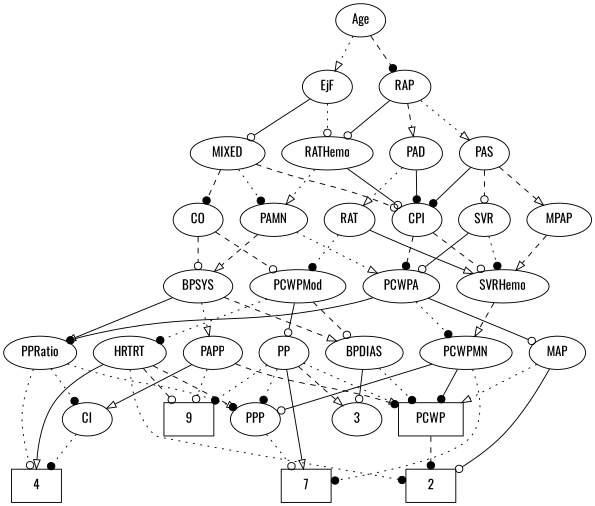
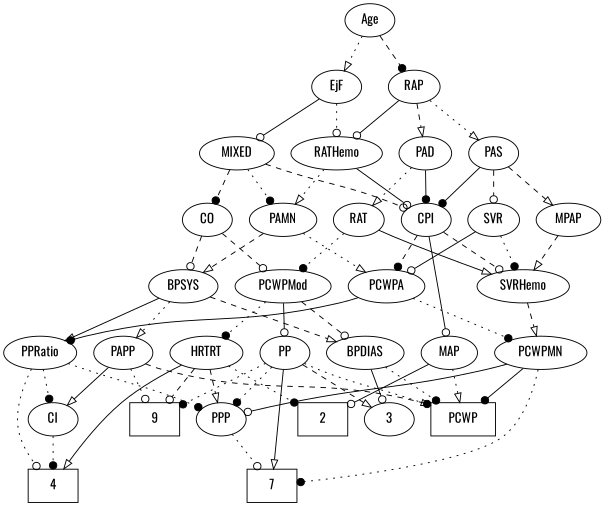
  strict digraph {
    fontname=Oswald
    node [fontname=Oswald]
    edge [arrowhead=dot fontname=Oswald style=dotted]
    n1 [height=0.5 label=9 shape=box width=0.75]
    2 [height=0.5 shape=box width=0.75]
    3 [height=0.5 shape=ellipse width=0.75]
    4 [height=0.5 shape=box width=0.75]
    n5 [height=0.5 label=7 shape=box width=0.75]
    Age [height=0.5 width=0.75]
    EjF [height=0.5 width=0.75]
    RAP [height=0.5 width=0.77632]
    MIXED [height=0.5 width=1.1193]
    RATHemo [height=0.5 width=1.3721]
    PAD [height=0.5 width=0.79437]
    PAS [height=0.5 width=0.75]
    CO [height=0.5 width=0.75]
    PAMN [height=0.5 width=1.011]
    CPI [height=0.5 width=0.75]
    RAT [height=0.5 width=0.75827]
    MPAP [height=0.5 width=0.97491]
    SVR [height=0.5 width=0.77632]
    BPSYS [height=0.5 width=1.0471]
    PCWPMod [height=0.5 width=1.4443]
    PCWPA [height=0.5 width=1.1555]
    SVRHemo [height=0.5 width=1.3902]
    BPDIAS [height=0.5 width=1.1735]
    PPRatio [height=0.5 width=1.1013]
    PAPP [height=0.5 width=0.88464]
    PP [height=0.5 width=0.75]
    HRTRT [height=0.5 width=1.1013]
    PCWPMN [height=0.5 width=1.3902]
    MAP [height=0.5 width=0.84854]
    PCWP [height=0.5 shape=box width=0.97491]
    PPP [height=0.5 width=0.75]
    CI [height=0.5 width=0.75]
    Age -> EjF [arrowhead=onormal]
    Age -> RAP [style=dashed]
    EjF -> MIXED [arrowhead=odot style=solid]
    EjF -> RATHemo [arrowhead=odot]
    RAP -> RATHemo [arrowhead=odot style=solid]
    RAP -> PAD [arrowhead=onormal style=dashed]
    RAP -> PAS [arrowhead=onormal]
    MIXED -> CO [style=dashed]
    MIXED -> PAMN
    MIXED -> CPI [arrowhead=odot style=dashed]
    RATHemo -> PAMN [arrowhead=onormal]
    RATHemo -> CPI [arrowhead=odot style=solid]
    PAD -> CPI [style=solid]
    PAD -> RAT [arrowhead=onormal]
    PAS -> CPI [style=solid]
    PAS -> MPAP [arrowhead=onormal style=dashed]
    PAS -> SVR [arrowhead=odot style=dashed]
    CO -> BPSYS [arrowhead=odot style=dashed]
    CO -> PCWPMod [arrowhead=odot style=dashed]
    PAMN -> BPSYS [arrowhead=onormal style=dashed]
    PAMN -> PCWPA [arrowhead=onormal]
    CPI -> PCWPA [style=dashed]
    CPI -> SVRHemo [arrowhead=odot style=dashed]
    RAT -> PCWPMod
    RAT -> SVRHemo [arrowhead=onormal style=solid]
    MPAP -> SVRHemo [arrowhead=onormal style=dashed]
    SVR -> PCWPA [arrowhead=odot style=solid]
    SVR -> SVRHemo
    BPSYS -> BPDIAS [arrowhead=onormal style=dashed]
    BPSYS -> PPRatio [arrowhead=onormal style=solid]
    BPSYS -> PAPP [arrowhead=onormal]
    PCWPMod -> BPDIAS [arrowhead=odot style=dashed]
    PCWPMod -> PP [arrowhead=odot style=solid]
    PCWPMod -> HRTRT
    PCWPA -> PPRatio [style=solid]
    PCWPA -> PCWPMN
-   PCWPA -> MAP [arrowhead=odot style=solid]
+   CPI -> MAP [arrowhead=odot style=solid]
    SVRHemo -> PCWPMN [arrowhead=onormal style=dashed]
    BPDIAS -> 3 [arrowhead=odot style=solid]
    BPDIAS -> PCWP
    PPRatio -> 4 [arrowhead=odot]
    PPRatio -> PPP
    PPRatio -> CI
    PAPP -> n1 [arrowhead=odot]
    PAPP -> PCWP [style=dashed]
    PAPP -> CI [arrowhead=onormal style=solid]
    PP -> n1
    PP -> 3 [arrowhead=onormal style=dashed]
    PP -> n5 [arrowhead=onormal style=solid]
    PP -> PCWP [arrowhead=onormal]
    PP -> PPP
    HRTRT -> n1 [arrowhead=odot style=dashed]
    HRTRT -> 2
    HRTRT -> 4 [arrowhead=onormal style=solid]
    HRTRT -> PPP [arrowhead=onormal style=dashed]
    PCWPMN -> n5
    PCWPMN -> PCWP [style=solid]
    PCWPMN -> PPP [arrowhead=odot style=solid]
    MAP -> 2 [arrowhead=odot style=solid]
    MAP -> PCWP [arrowhead=onormal]
-   PCWP -> 2 [style=dashed]
    PPP -> n5 [arrowhead=odot]
    CI -> 4
  }
